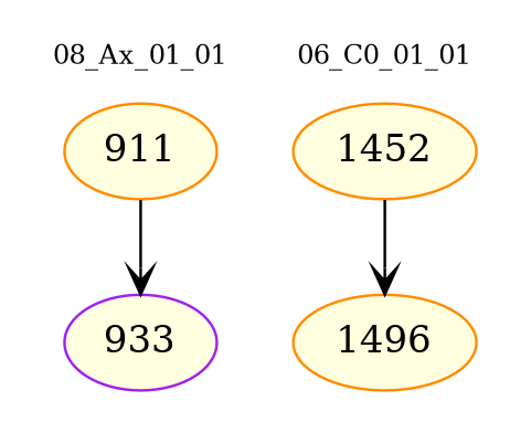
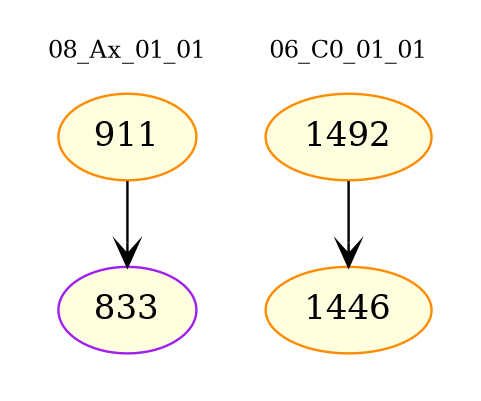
  digraph {
    node [color=darkorange fillcolor=lightyellow style=filled]
    edge [arrowhead=vee color=black]
    n1 [label=911]
-   n2 [color=purple label=933]
-   n3 [label=1452]
-   n4 [label=1496]
+   n2 [color=purple label=833]
+   n3 [label=1492]
+   n4 [label=1446]
    subgraph cluster_1 {
      color=white
      fontsize=10
      label="08_Ax_01_01"
      n1
      n2
    }
    subgraph cluster_2 {
      color=white
      fontsize=10
      label="06_C0_01_01"
      n3
      n4
    }
    n1 -> n2
    n3 -> n4
  }
